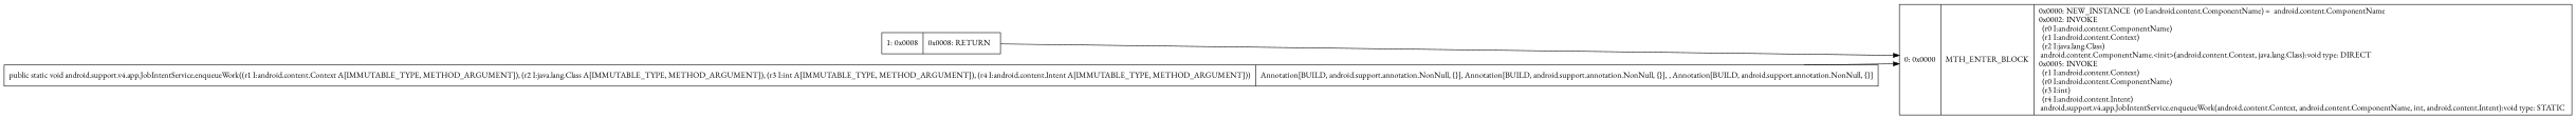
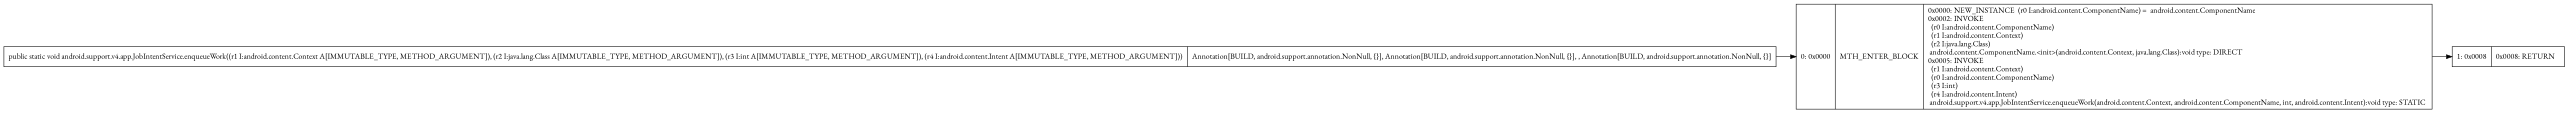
  digraph {
    rankdir=LR
    fontname="EB Garamond"
    node [shape=record fontname="EB Garamond"]
    edge [fontname="EB Garamond"]
    n1 [label="{0\:\ 0x0000|MTH_ENTER_BLOCK\l|0x0000: NEW_INSTANCE  (r0 I:android.content.ComponentName) =  android.content.ComponentName \l0x0002: INVOKE  \l  (r0 I:android.content.ComponentName)\l  (r1 I:android.content.Context)\l  (r2 I:java.lang.Class)\l android.content.ComponentName.\<init\>(android.content.Context, java.lang.Class):void type: DIRECT \l0x0005: INVOKE  \l  (r1 I:android.content.Context)\l  (r0 I:android.content.ComponentName)\l  (r3 I:int)\l  (r4 I:android.content.Intent)\l android.support.v4.app.JobIntentService.enqueueWork(android.content.Context, android.content.ComponentName, int, android.content.Intent):void type: STATIC \l}"]
    n2 [label="{1\:\ 0x0008|0x0008: RETURN   \l}"]
    n3 [label="{public static void android.support.v4.app.JobIntentService.enqueueWork((r1 I:android.content.Context A[IMMUTABLE_TYPE, METHOD_ARGUMENT]), (r2 I:java.lang.Class A[IMMUTABLE_TYPE, METHOD_ARGUMENT]), (r3 I:int A[IMMUTABLE_TYPE, METHOD_ARGUMENT]), (r4 I:android.content.Intent A[IMMUTABLE_TYPE, METHOD_ARGUMENT]))  | Annotation[BUILD, android.support.annotation.NonNull, \{\}], Annotation[BUILD, android.support.annotation.NonNull, \{\}], , Annotation[BUILD, android.support.annotation.NonNull, \{\}]\l}"]
-   n2 -> n1
+   n1 -> n2
    n3 -> n1
  }
